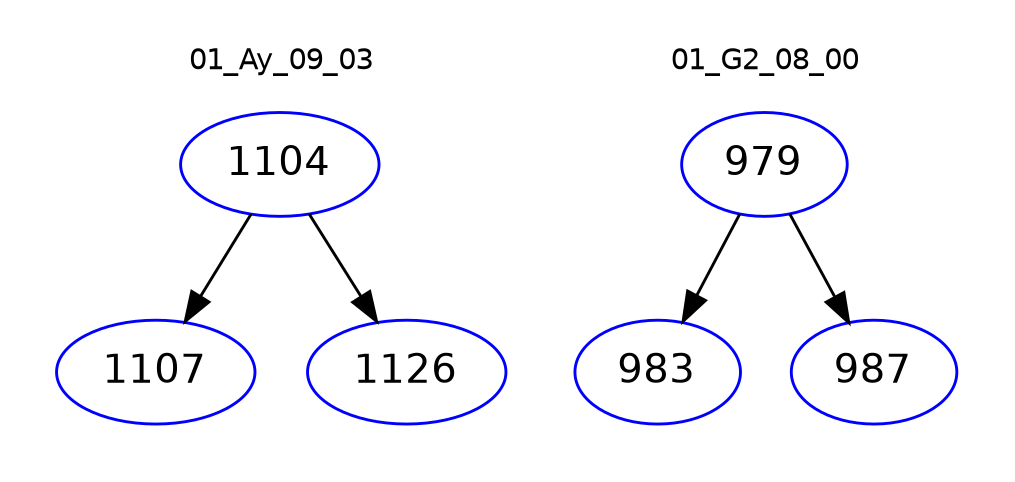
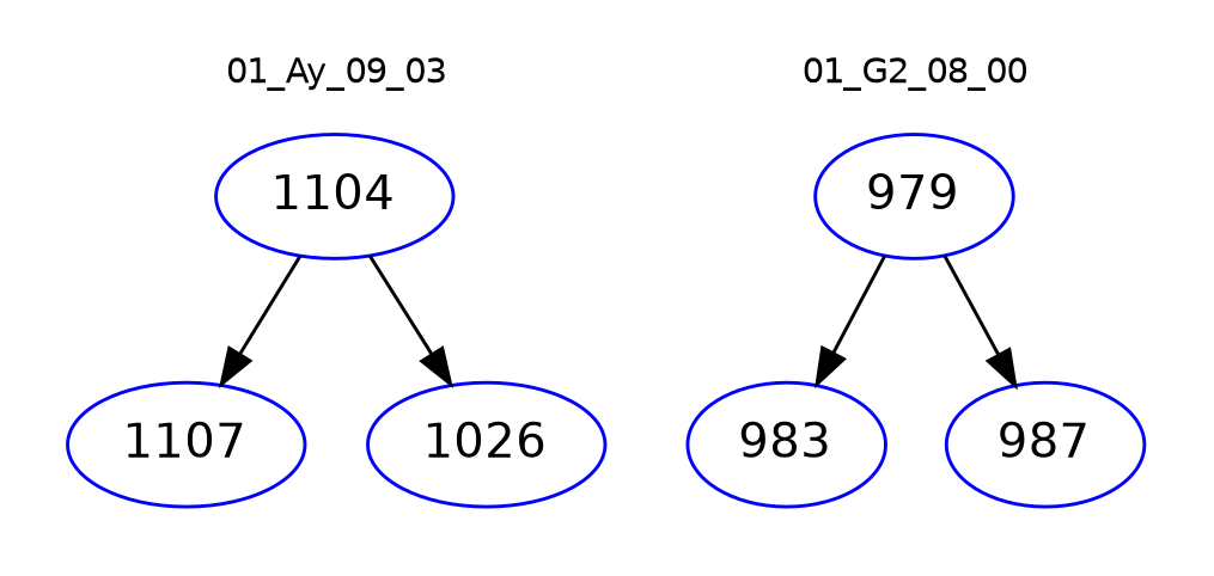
  digraph {
    fontname="DejaVu Sans"
    node [color=blue fontname="DejaVu Sans"]
    edge [color=black fontname="DejaVu Sans"]
    n1 [label=1104]
    n2 [label=1107]
-   n3 [label=1126]
+   n3 [label=1026]
    n4 [label=979]
    n5 [label=983]
    n6 [label=987]
    subgraph cluster_1 {
      color=white
      fontsize=10
      label="01_Ay_09_03"
      n1
      n2
      n3
    }
    subgraph cluster_2 {
      color=white
      fontsize=10
      label="01_G2_08_00"
      n4
      n5
      n6
    }
    n1 -> n2
    n1 -> n3
    n4 -> n5
    n4 -> n6
  }
